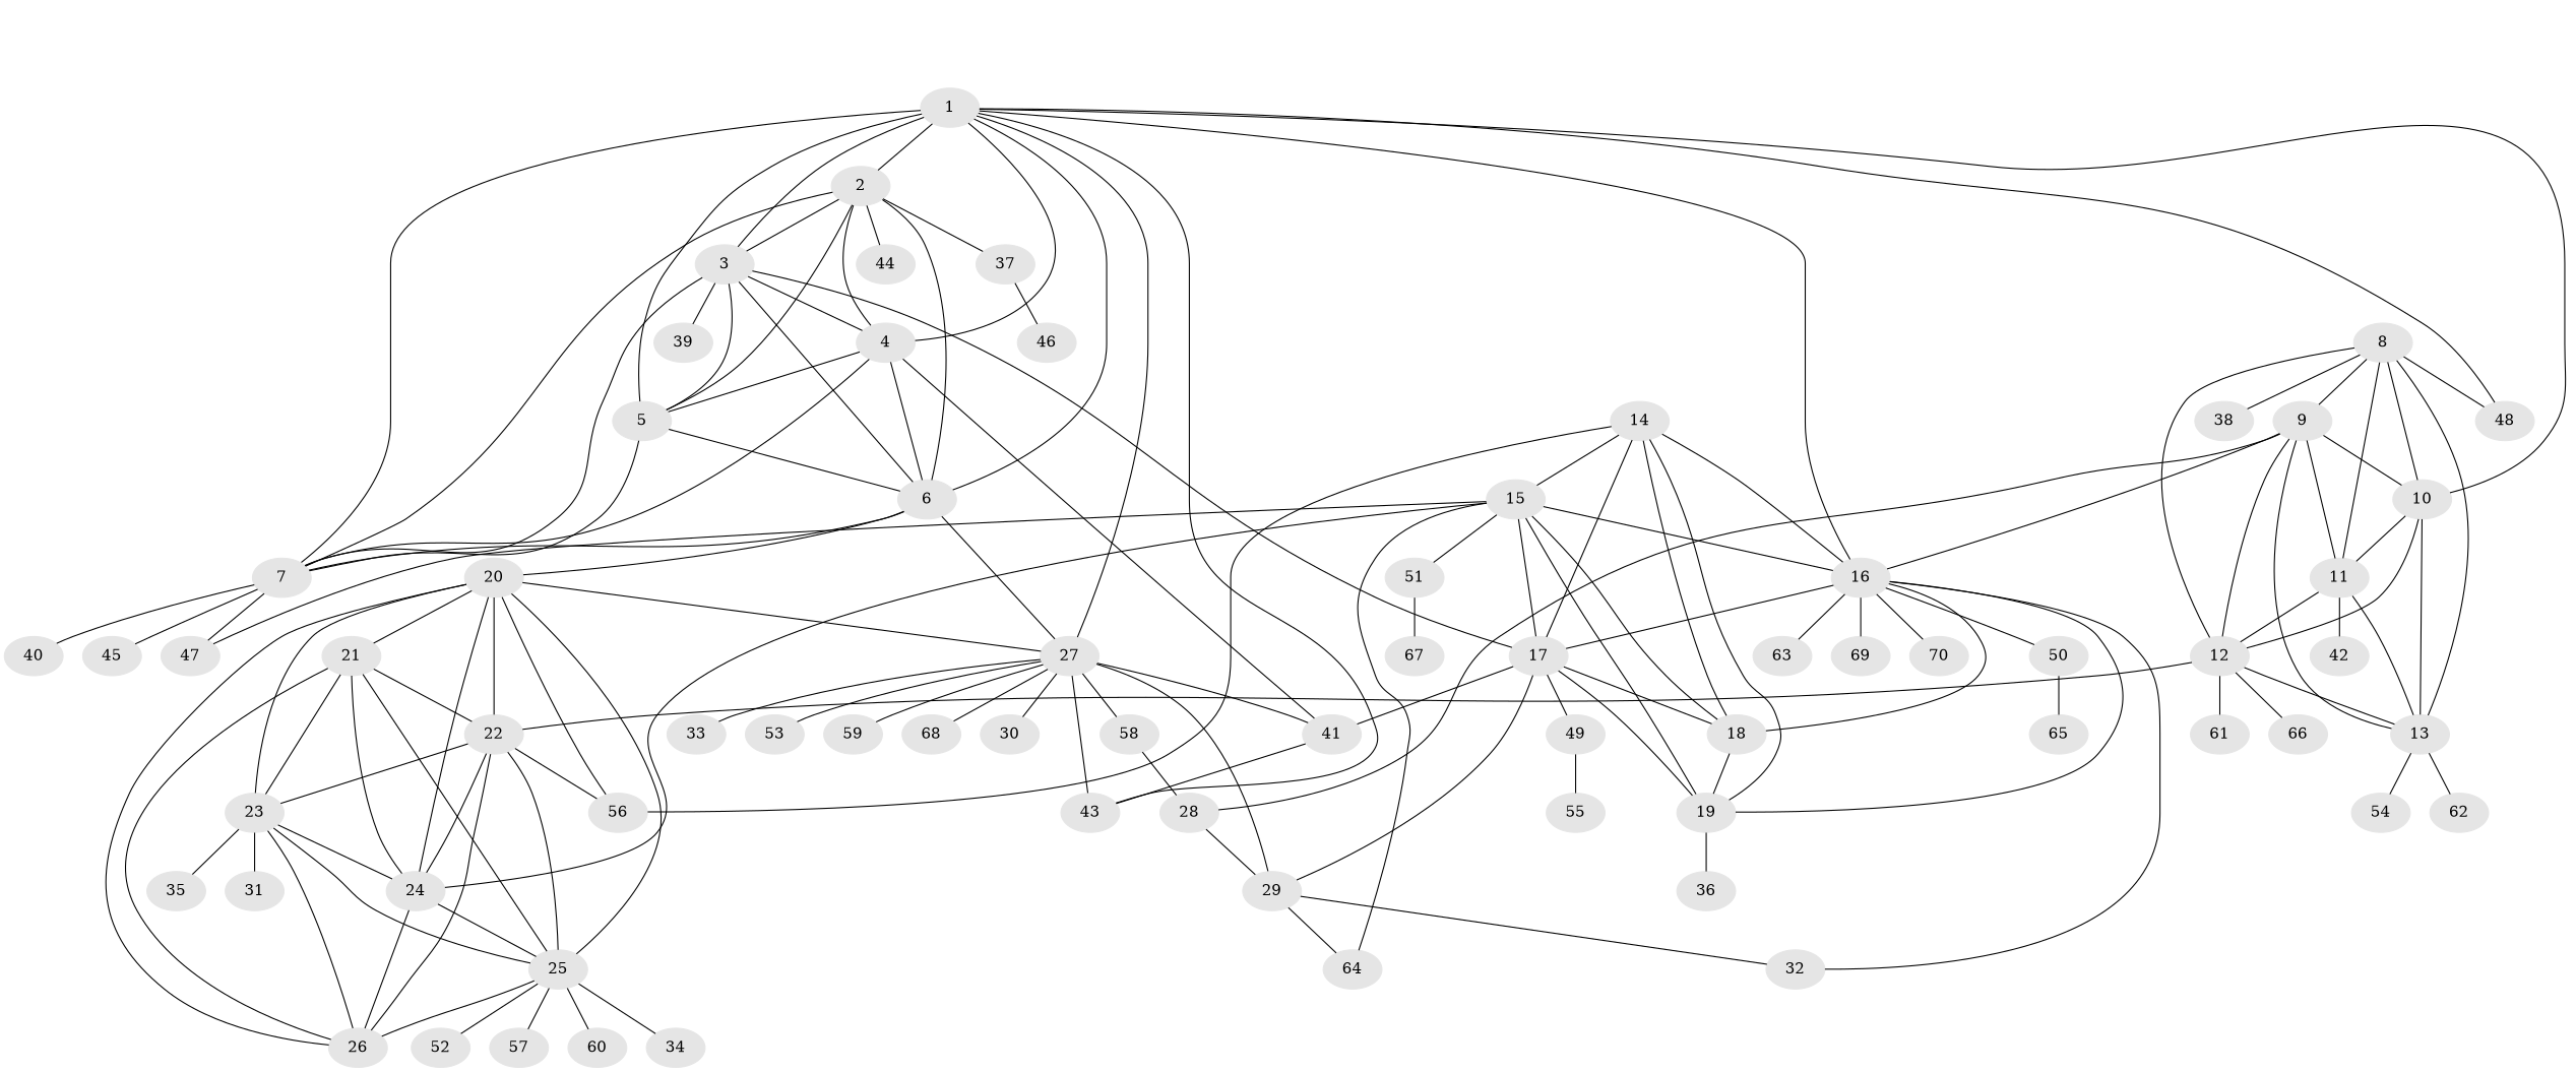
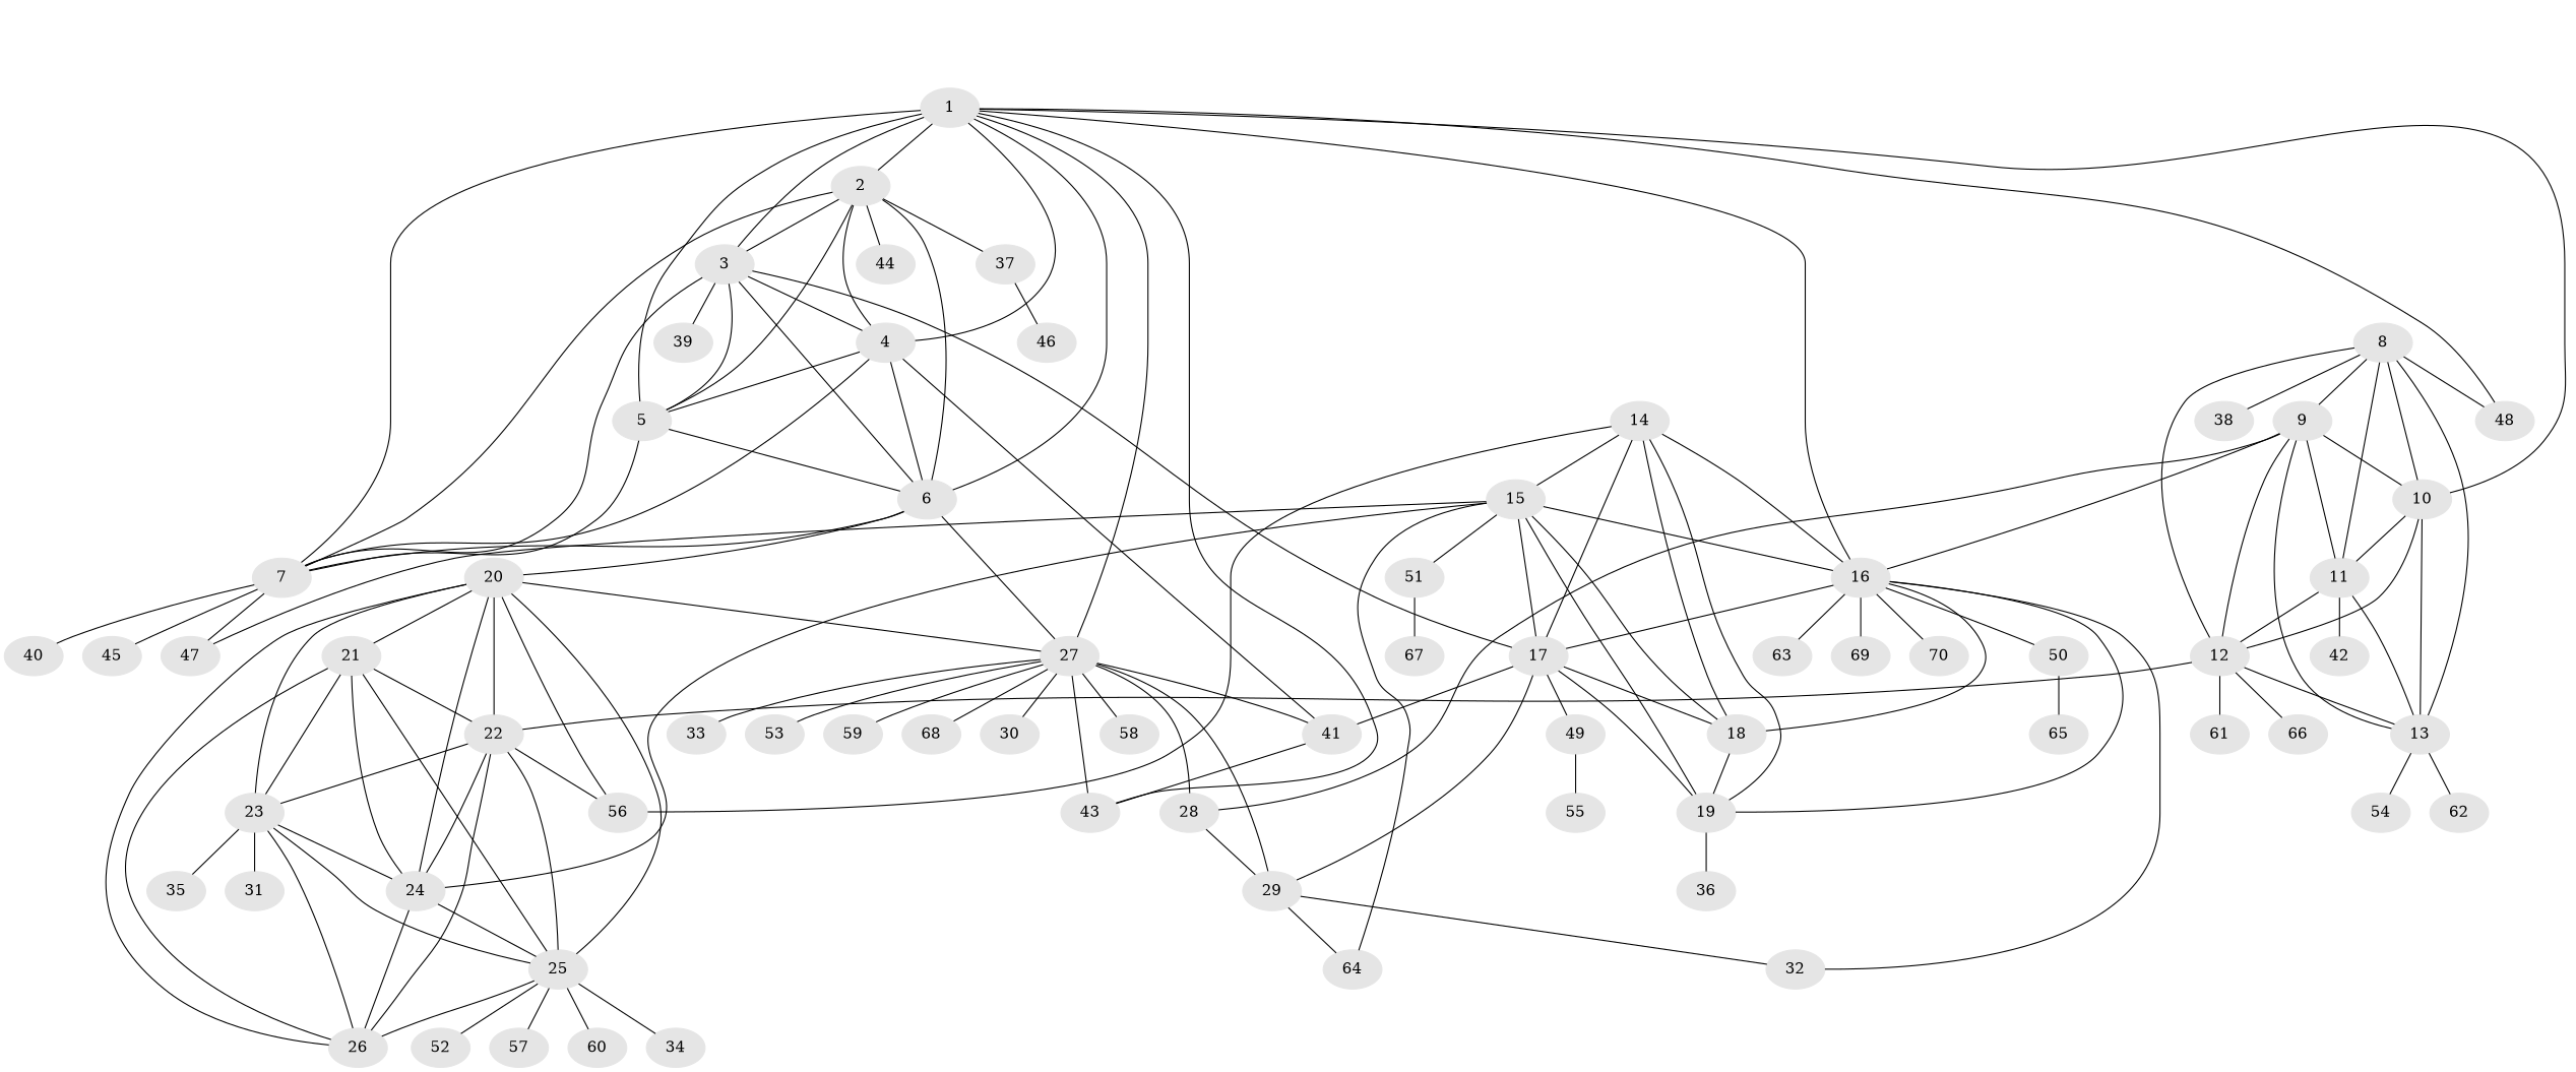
  graph {
    fontname="DejaVu Serif"
    node [color=gray90 fontname="DejaVu Serif" style=filled]
    edge [fontname="DejaVu Serif" weight=1.0]
    1
    2
    3
    4
    5
    6
    7
    10
    16
    27
    43
    48
    37
    44
    17
    39
    41
    20
    40
    45
    47
    11
    12
    13
    18
    19
    32
    50
    63
    69
    70
    28
    29
    30
    33
    53
    58
    59
    68
    46
    49
    22
    56
    24
    21
    23
    25
    26
    8
    9
    38
    42
    61
    66
    54
    62
    14
    15
    51
    64
    36
    67
    65
    55
    31
    35
    34
    52
    57
    60
    1 -- 2
    1 -- 3
    1 -- 4
    1 -- 5 [weight=5.0]
    1 -- 6
    1 -- 7
    1 -- 10
    1 -- 16
    1 -- 27
    1 -- 43 [weight=2.0]
    1 -- 48
    2 -- 3
    2 -- 4
    2 -- 5
    2 -- 6
    2 -- 7
    2 -- 37
    2 -- 44
    3 -- 4
    3 -- 5
    3 -- 6
    3 -- 7
    3 -- 17
    3 -- 39 [weight=3.0]
    4 -- 5
    4 -- 6
    4 -- 7
    4 -- 41
    5 -- 6
    5 -- 7
    6 -- 7
    6 -- 27
    6 -- 20
    7 -- 40 [weight=4.0]
    7 -- 45
    7 -- 47
    10 -- 11 [weight=2.0]
    10 -- 12 [weight=2.0]
    10 -- 13 [weight=2.0]
    16 -- 17 [weight=2.0]
    16 -- 18
    16 -- 19
    16 -- 32
    16 -- 50
    16 -- 63
    16 -- 69
    16 -- 70
    27 -- 43 [weight=4.0]
    27 -- 41
-   58 -- 28 [weight=5.0]
+   27 -- 28 [weight=5.0]
    27 -- 29 [weight=5.0]
    27 -- 30
    27 -- 33
    27 -- 53
    27 -- 58
    27 -- 59 [weight=4.0]
    27 -- 68
    37 -- 46
    17 -- 41
    17 -- 18 [weight=3.0]
    17 -- 19 [weight=2.0]
    17 -- 29
    17 -- 49
    41 -- 43 [weight=2.0]
    20 -- 27
    20 -- 22
    20 -- 56
    20 -- 24
    20 -- 21
    20 -- 23
    20 -- 25
    20 -- 26
    11 -- 12
    11 -- 13
    11 -- 42 [weight=3.0]
    12 -- 13
    12 -- 22
    12 -- 61
    12 -- 66
    13 -- 54
    13 -- 62
    18 -- 19
    19 -- 36
    50 -- 65
    28 -- 29
    29 -- 32
    29 -- 64
    49 -- 55
    22 -- 56
    22 -- 24
    22 -- 23
    22 -- 25
    22 -- 26
    24 -- 25
    24 -- 26
    21 -- 22
    21 -- 24 [weight=3.0]
    21 -- 23
    21 -- 25
    21 -- 26
    23 -- 24
    23 -- 25
    23 -- 26
    23 -- 31 [weight=5.0]
    23 -- 35
    25 -- 26
    25 -- 34
    25 -- 52
    25 -- 57
    25 -- 60
    8 -- 10 [weight=2.0]
    8 -- 48
    8 -- 11
    8 -- 12
    8 -- 13
    8 -- 9
    8 -- 38
    9 -- 10 [weight=2.0]
    9 -- 16
    9 -- 11
    9 -- 12
    9 -- 13
    9 -- 28
    14 -- 16
    14 -- 17 [weight=2.0]
    14 -- 18
    14 -- 19
    14 -- 56 [weight=3.0]
    14 -- 15
    15 -- 16
    15 -- 17 [weight=2.0]
    15 -- 47
    15 -- 18
    15 -- 19
    15 -- 24
    15 -- 51
    15 -- 64
    51 -- 67
  }
